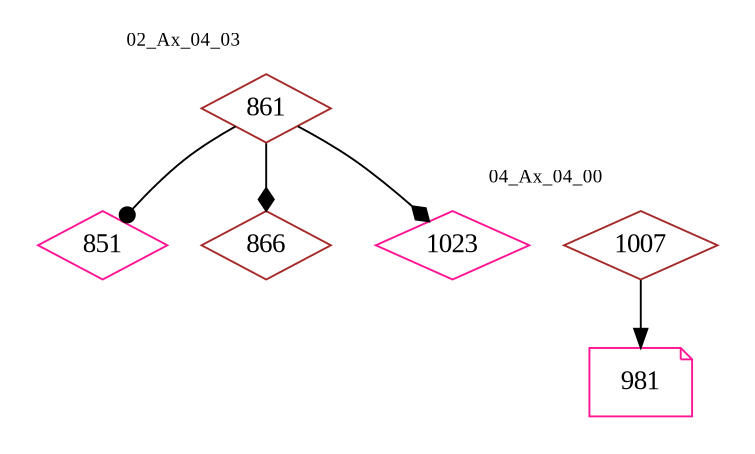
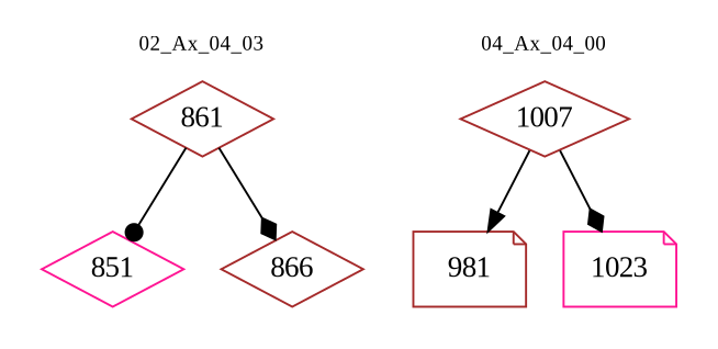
  digraph {
    fontname="Liberation Serif"
    node [color=brown fontname="Liberation Serif" shape=diamond]
    edge [arrowhead=diamond color=black fontname="Liberation Serif"]
    n1 [label=861]
    n2 [color=deeppink label=851]
    n3 [label=866]
    n4 [label=1007]
-   n5 [color=deeppink label=981 shape=note]
-   n6 [color=deeppink label=1023]
+   n5 [label=981 shape=note]
+   n6 [color=deeppink label=1023 shape=note]
    subgraph cluster_1 {
      color=white
      fontsize=10
      label="02_Ax_04_03"
      n1
      n2
      n3
    }
    subgraph cluster_2 {
      color=white
      fontsize=10
      label="04_Ax_04_00"
      n4
      n5
      n6
    }
    n1 -> n2 [arrowhead=dot]
    n1 -> n3
    n4 -> n5 [arrowhead=normal]
-   n1 -> n6
+   n4 -> n6
  }
